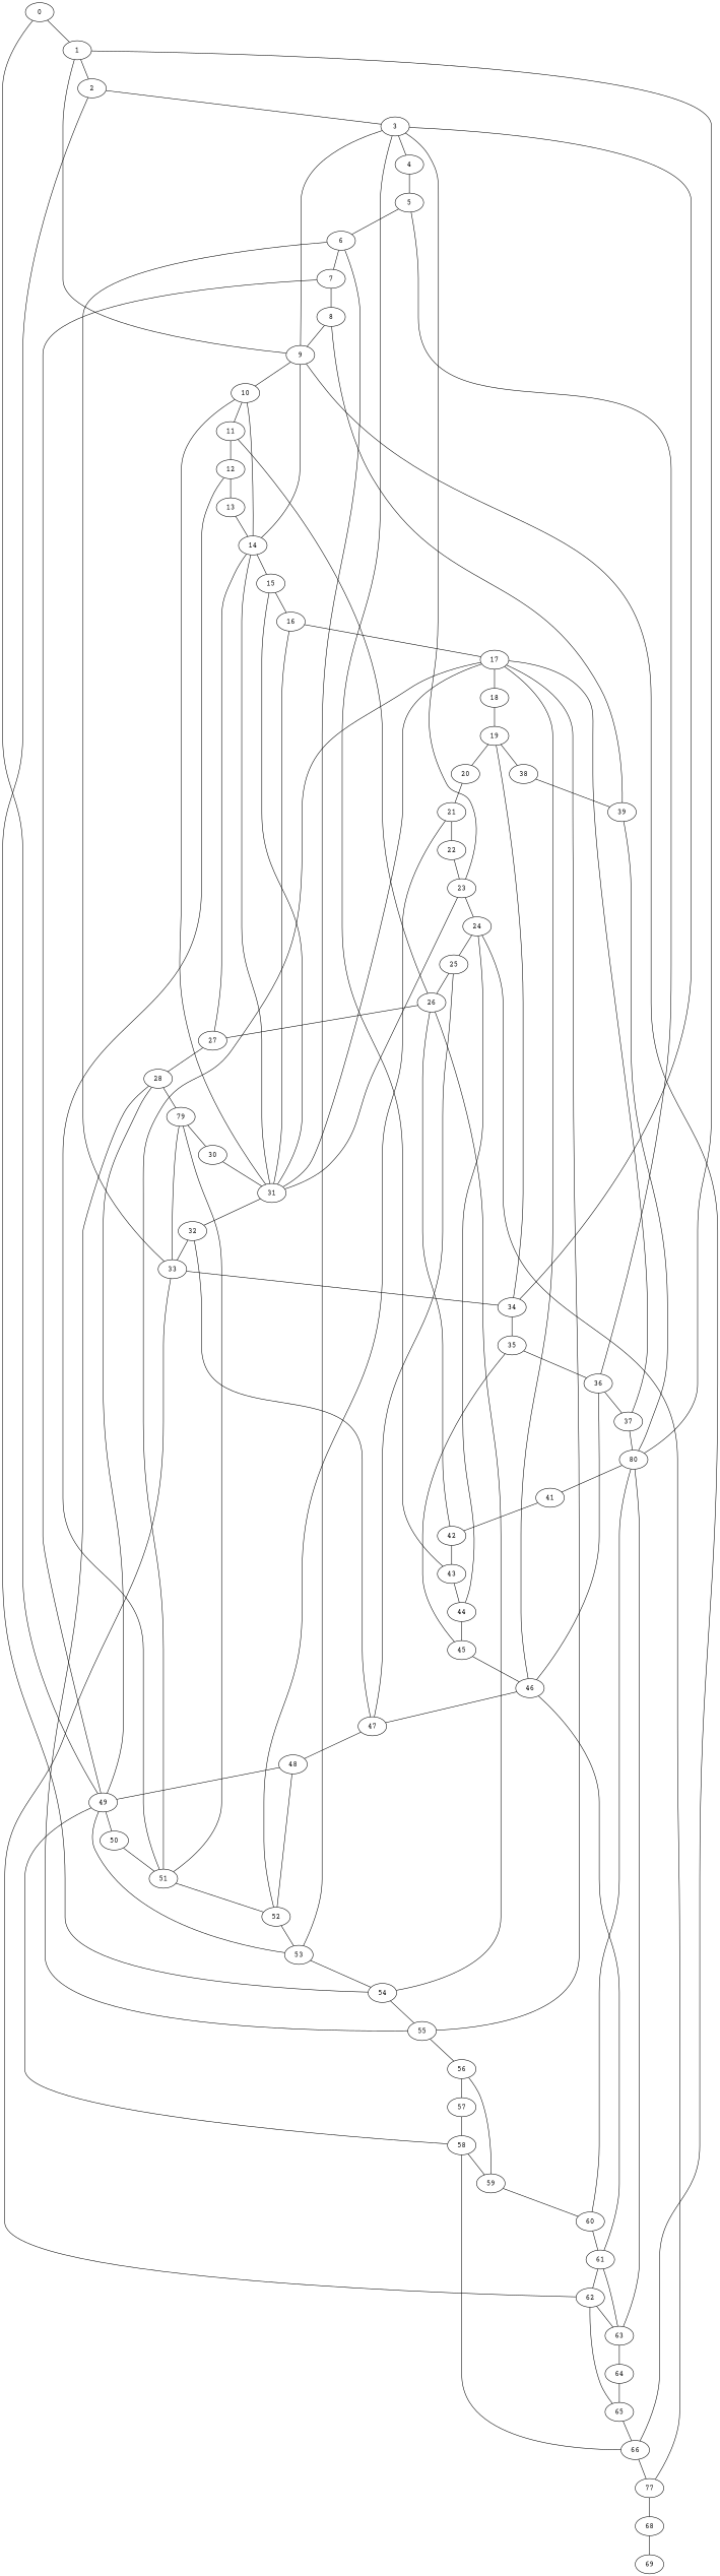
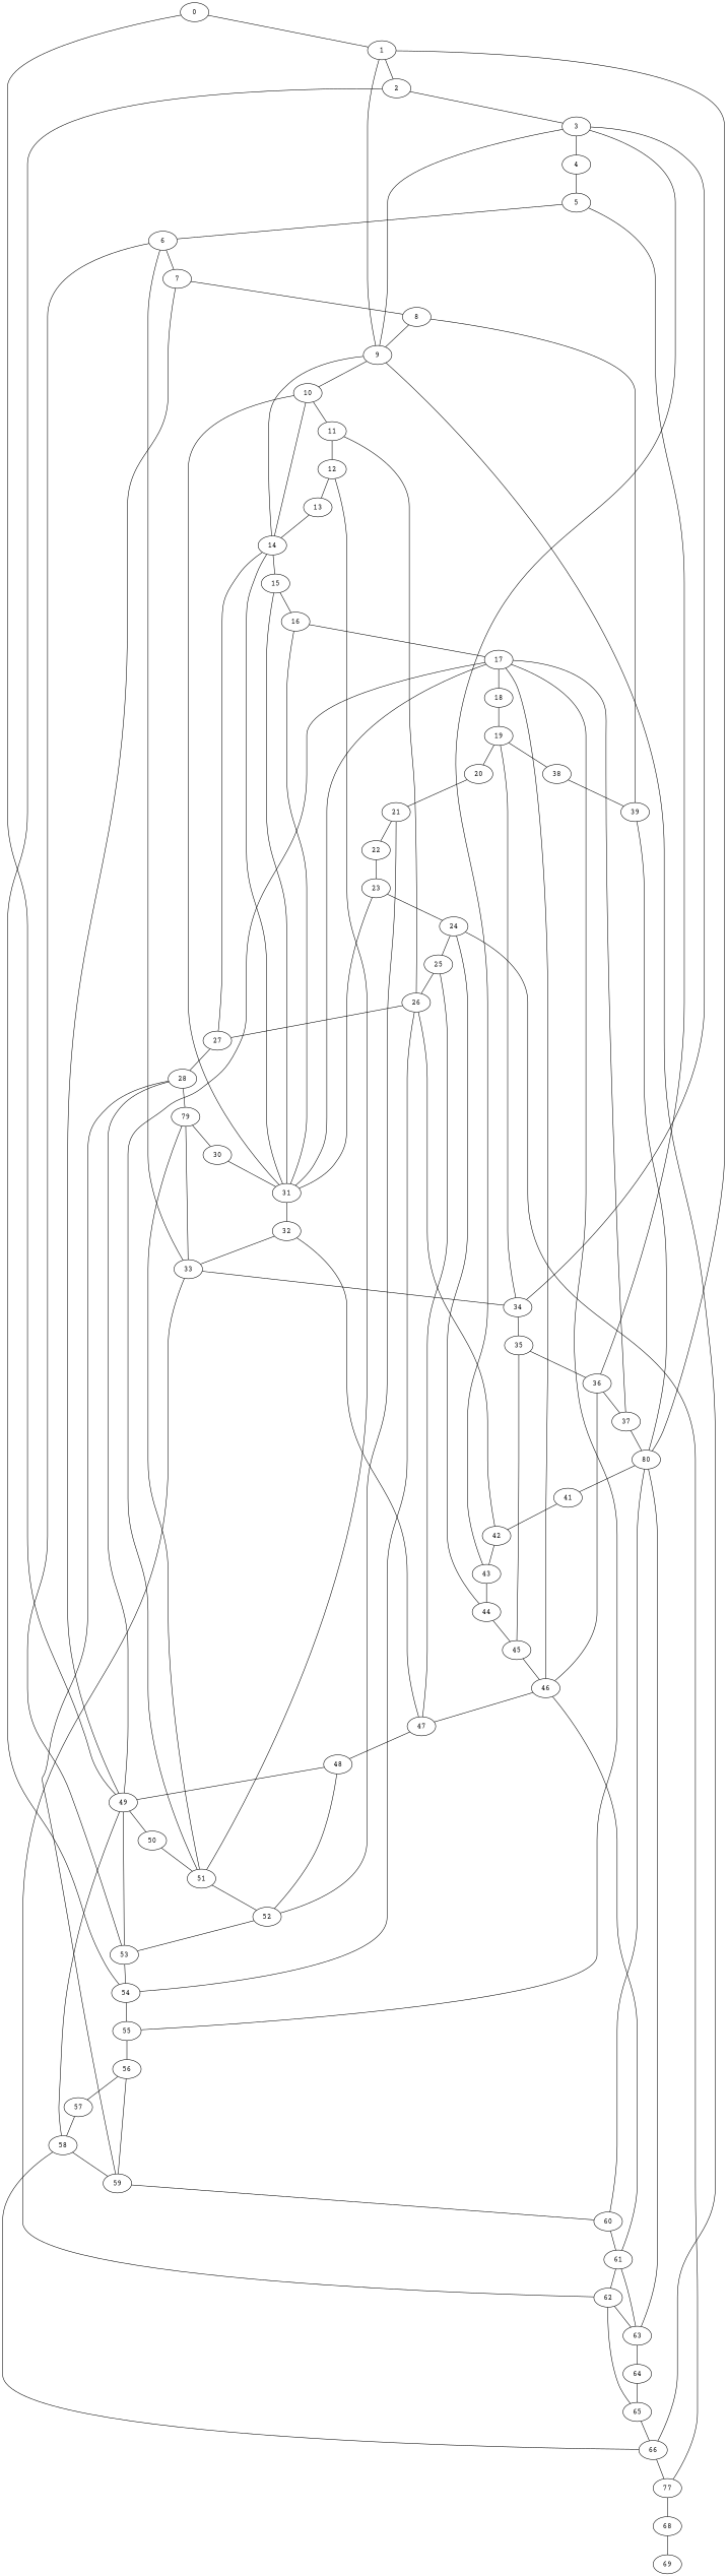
  graph {
    fontname="Courier Prime"
    node [fontname="Courier Prime"]
    edge [fontname="Courier Prime"]
    0
    1
    49
    2
    9
    n6 [label=80]
    53
    50
    58
    3
    54
    10
    14
    66
    41
    63
    60
    51
    59
    4
    43
    34
    23
    55
    31
    11
    15
    27
    n29 [label=77]
    42
    64
    61
    5
    44
    35
    24
    56
    6
    36
    45
    32
    25
    7
    33
    46
    37
    8
    62
    47
    39
    65
    12
    26
    16
    28
    68
    13
    52
    17
    n60 [label=79]
    18
    19
    38
    20
    48
    57
    21
    22
    69
    30
    0 -- 1
    0 -- 49
    1 -- 2
    1 -- 9
    1 -- n6
    49 -- 53
    49 -- 50
    49 -- 58
    2 -- 3
    2 -- 54
    9 -- 10
    9 -- 14
    9 -- 66
    n6 -- 41
    n6 -- 63
    n6 -- 60
    53 -- 54
    50 -- 51
    58 -- 66
    58 -- 59
    3 -- 9
    3 -- 4
    3 -- 43
    3 -- 34
-   3 -- 23
    54 -- 55
    10 -- 14
    10 -- 31
    10 -- 11
    14 -- 31
    14 -- 15
    14 -- 27
    66 -- n29
    41 -- 42
    63 -- 64
    60 -- 61
    51 -- 52
    59 -- 60
    4 -- 5
    43 -- 44
    34 -- 35
    23 -- 31
    23 -- 24
    55 -- 56
    31 -- 32
    11 -- 12
    11 -- 26
    15 -- 31
    15 -- 16
    27 -- 28
    n29 -- 68
    42 -- 43
    64 -- 65
    61 -- 63
    61 -- 62
    5 -- 6
    5 -- 36
    44 -- 45
    35 -- 36
    35 -- 45
    24 -- n29
    24 -- 44
    24 -- 25
    56 -- 59
    56 -- 57
    6 -- 53
    6 -- 7
    6 -- 33
    36 -- 46
    36 -- 37
    45 -- 46
    32 -- 33
    32 -- 47
    25 -- 47
    25 -- 26
    7 -- 49
    7 -- 8
    33 -- 34
    33 -- 62
    46 -- 61
    46 -- 47
    37 -- n6
    8 -- 9
    8 -- 39
    62 -- 63
    62 -- 65
    47 -- 48
    39 -- n6
    65 -- 66
    12 -- 51
    12 -- 13
    26 -- 54
    26 -- 27
    26 -- 42
    16 -- 31
    16 -- 17
    28 -- 49
-   28 -- 55
+   28 -- 59
    28 -- n60
    68 -- 69
    13 -- 14
    52 -- 53
    17 -- 51
    17 -- 55
    17 -- 31
    17 -- 46
    17 -- 37
    17 -- 18
    n60 -- 51
    n60 -- 33
    n60 -- 30
    18 -- 19
    19 -- 34
    19 -- 38
    19 -- 20
    38 -- 39
    20 -- 21
    48 -- 49
    48 -- 52
    57 -- 58
    21 -- 52
    21 -- 22
    22 -- 23
    30 -- 31
  }
